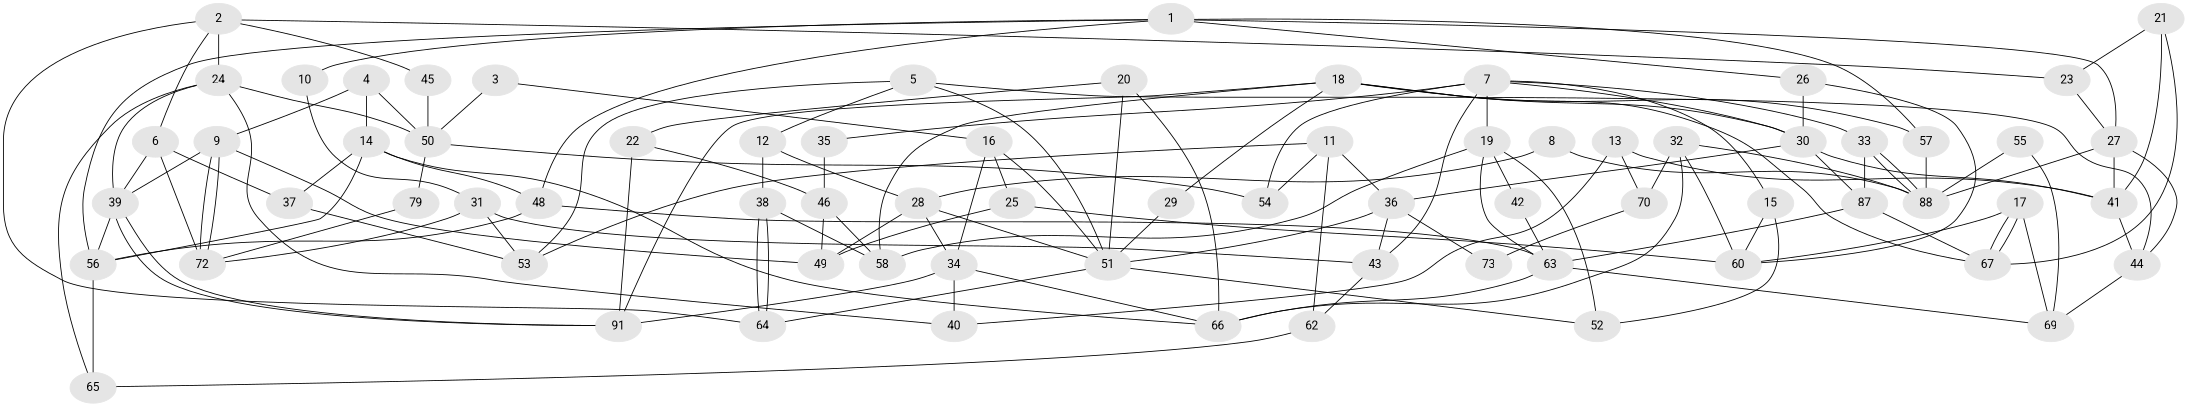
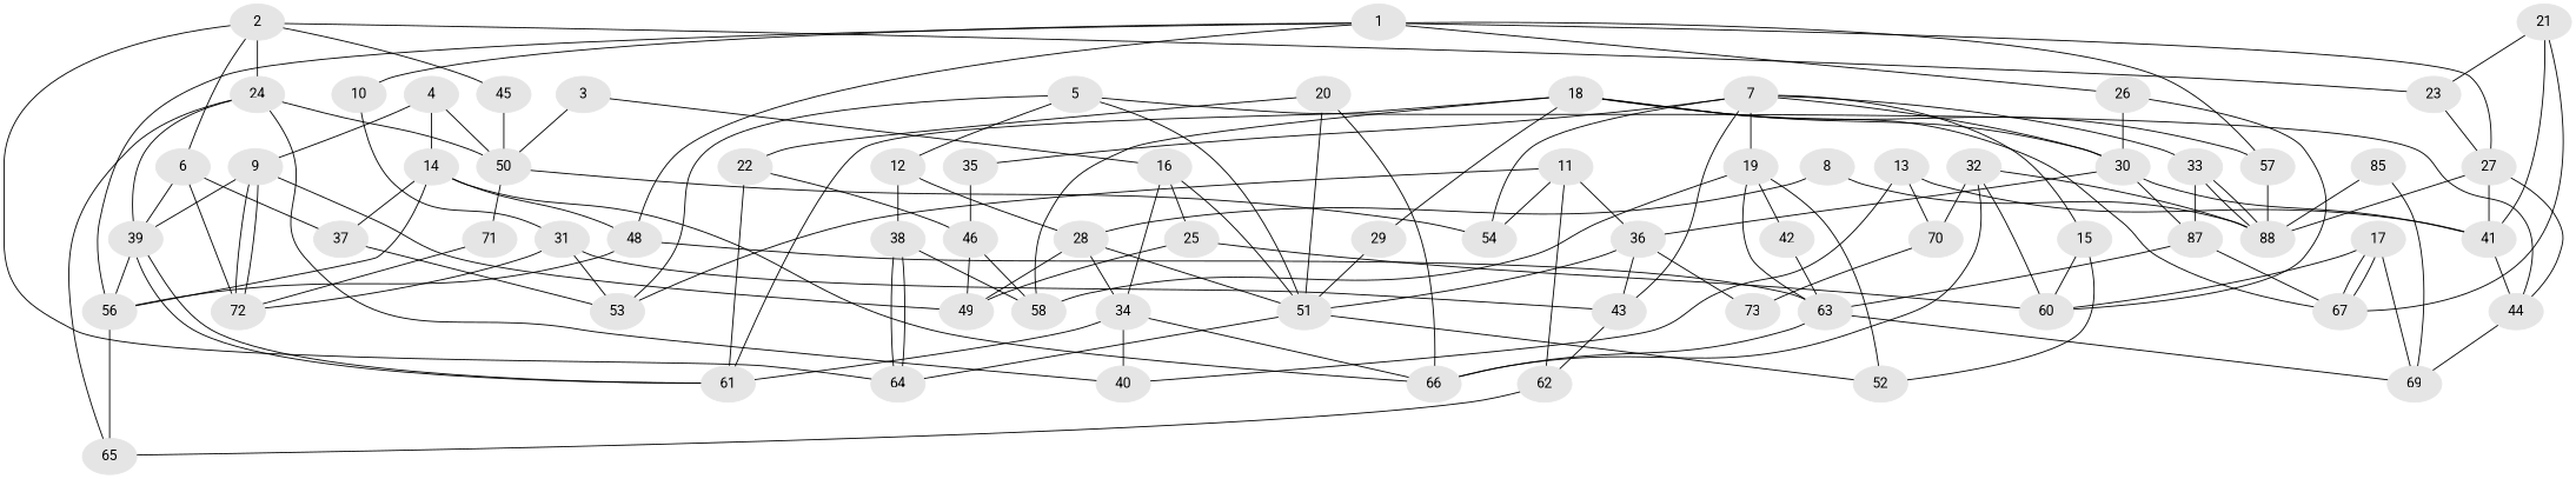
  graph {
    fontname=Roboto
    node [color=gray90 fontname=Roboto style=filled]
    edge [fontname=Roboto]
    1
    10
    26
    27
    48
    56
    57
    31
    30
    60
    44
    n12 [label=88]
    41
    63
    65
    2
    6
    23
    24
    45
    64
    37
    39
    72
    50
    40
    3
    16
    51
    25
    34
    54
-   71 [label=79]
+   71
    52
    4
    9
    14
    49
    66
    5
    12
    53
    28
    38
    69
-   61 [label=91]
+   61
    7
    15
    19
    33
    35
    43
    58
    42
    36
    n56 [label=87]
    46
    62
    8
    11
    73
    13
    70
    17
    67
    18
    29
    20
    22
    21
    32
-   55
+   55 [label=85]
    1 -- 10
    1 -- 26
    1 -- 27
    1 -- 48
    1 -- 56
    1 -- 57
    10 -- 31
    26 -- 30
    26 -- 60
    27 -- 44
    27 -- n12
    27 -- 41
    48 -- 56
    48 -- 63
    56 -- 65
    57 -- n12
    31 -- 72
    31 -- 53
    31 -- 43
    30 -- 41
    30 -- 36
    30 -- n56
    44 -- 69
    41 -- 44
    63 -- 66
    63 -- 69
    2 -- 6
    2 -- 23
    2 -- 24
    2 -- 45
    2 -- 64
    6 -- 37
    6 -- 39
    6 -- 72
    23 -- 27
    24 -- 65
    24 -- 39
    24 -- 50
    24 -- 40
    45 -- 50
    37 -- 53
    39 -- 56
    39 -- 61
    39 -- 61
    50 -- 54
    50 -- 71
    3 -- 50
    3 -- 16
    16 -- 51
    16 -- 25
    16 -- 34
    51 -- 64
    51 -- 52
    25 -- 60
    25 -- 49
    34 -- 40
    34 -- 66
    34 -- 61
    71 -- 72
    4 -- 50
    4 -- 9
    4 -- 14
    9 -- 39
    9 -- 72
    9 -- 72
    9 -- 49
    14 -- 48
    14 -- 56
    14 -- 37
    14 -- 66
    5 -- 44
    5 -- 51
    5 -- 12
    5 -- 53
    12 -- 28
    12 -- 38
    28 -- 51
    28 -- 34
    28 -- 49
    38 -- 64
    38 -- 64
    38 -- 58
    7 -- 30
    7 -- 54
    7 -- 15
    7 -- 19
    7 -- 33
    7 -- 35
    7 -- 43
    15 -- 60
    15 -- 52
    19 -- 63
    19 -- 52
    19 -- 58
    19 -- 42
    33 -- n12
    33 -- n12
    33 -- n56
    35 -- 46
    43 -- 62
    42 -- 63
    36 -- 51
    36 -- 43
    36 -- 73
    n56 -- 63
    n56 -- 67
    46 -- 49
    46 -- 58
    62 -- 65
    8 -- n12
    8 -- 28
    11 -- 54
    11 -- 53
    11 -- 36
    11 -- 62
    13 -- 41
    13 -- 40
    13 -- 70
    70 -- 73
    17 -- 60
    17 -- 69
    17 -- 67
    17 -- 67
    18 -- 57
    18 -- 30
    18 -- 61
    18 -- 58
    18 -- 67
    18 -- 29
    29 -- 51
    20 -- 51
    20 -- 66
    20 -- 22
    22 -- 61
    22 -- 46
    21 -- 41
    21 -- 23
    21 -- 67
    32 -- 60
    32 -- n12
    32 -- 66
    32 -- 70
    55 -- n12
    55 -- 69
  }
